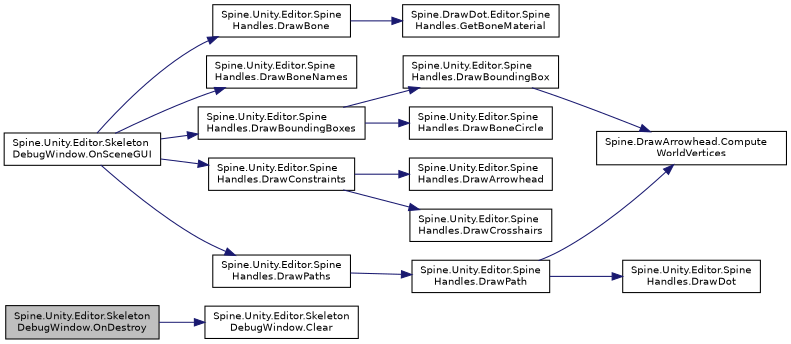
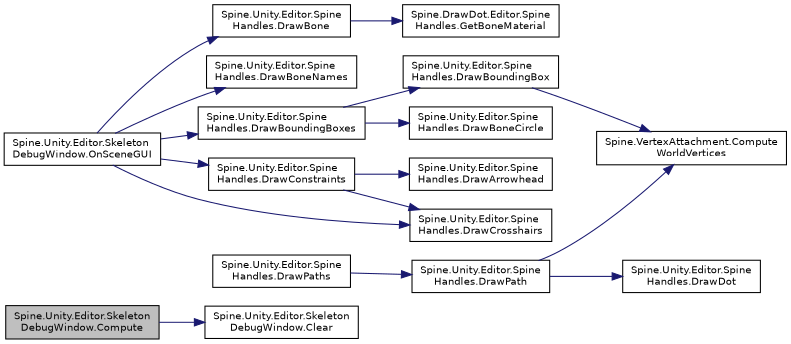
  digraph {
    rankdir=LR
    node [color=black fillcolor=white fontname=Helvetica fontsize=10 shape=record style=filled]
    edge [color=midnightblue fontname=Helvetica fontsize=10 labelfontname=Helvetica labelfontsize=10 style=solid]
-   n1 [fillcolor=grey75 fontcolor=black height=0.2 label="Spine.Unity.Editor.Skeleton\lDebugWindow.OnDestroy" width=0.4]
+   n1 [fillcolor=grey75 fontcolor=black height=0.2 label="Spine.Unity.Editor.Skeleton\lDebugWindow.Compute" width=0.4]
    n2 [height=0.2 label="Spine.Unity.Editor.Skeleton\lDebugWindow.Clear" width=0.4]
    n3 [height=0.2 label="Spine.Unity.Editor.Skeleton\lDebugWindow.OnSceneGUI" width=0.4]
    n4 [height=0.2 label="Spine.Unity.Editor.Spine\lHandles.DrawBone" width=0.4]
    n5 [height=0.2 label="Spine.Unity.Editor.Spine\lHandles.DrawBoneNames" width=0.4]
    n6 [height=0.2 label="Spine.Unity.Editor.Spine\lHandles.DrawBoundingBoxes" width=0.4]
    n7 [height=0.2 label="Spine.Unity.Editor.Spine\lHandles.DrawConstraints" width=0.4]
    n8 [height=0.2 label="Spine.Unity.Editor.Spine\lHandles.DrawPaths" width=0.4]
    n9 [height=0.2 label="Spine.DrawDot.Editor.Spine\lHandles.GetBoneMaterial" width=0.4]
    n10 [height=0.2 label="Spine.Unity.Editor.Spine\lHandles.DrawBoundingBox" width=0.4]
    n11 [height=0.2 label="Spine.Unity.Editor.Spine\lHandles.DrawBoneCircle" width=0.4]
    n12 [height=0.2 label="Spine.Unity.Editor.Spine\lHandles.DrawArrowhead" width=0.4]
    n13 [height=0.2 label="Spine.Unity.Editor.Spine\lHandles.DrawCrosshairs" width=0.4]
    n14 [height=0.2 label="Spine.Unity.Editor.Spine\lHandles.DrawPath" width=0.4]
-   n15 [height=0.2 label="Spine.DrawArrowhead.Compute\lWorldVertices" width=0.4]
+   n15 [height=0.2 label="Spine.VertexAttachment.Compute\lWorldVertices" width=0.4]
    n16 [height=0.2 label="Spine.Unity.Editor.Spine\lHandles.DrawDot" width=0.4]
    n1 -> n2
    n3 -> n4
    n3 -> n5
    n3 -> n6
    n3 -> n7
-   n3 -> n8
+   n3 -> n13
    n4 -> n9
    n6 -> n10
    n6 -> n11
    n7 -> n12
    n7 -> n13
    n8 -> n14
    n10 -> n15
    n14 -> n15
    n14 -> n16
  }
